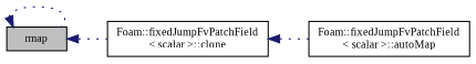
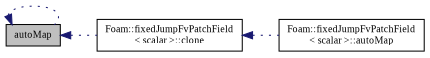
  digraph {
    fontname="Liberation Serif"
    rankdir=LR
    node [color=black fontname="Liberation Serif" fontsize=10 shape=record]
    edge [color=midnightblue dir=back fontname="Liberation Serif" fontsize=10 labelfontname=FreeSans labelfontsize=10 style=dotted]
-   n1 [fillcolor=grey75 fontcolor=black height=0.2 label=rmap style=filled width=0.4]
+   n1 [fillcolor=grey75 fontcolor=black height=0.2 label=autoMap style=filled width=0.4]
    n2 [height=0.2 label="Foam::fixedJumpFvPatchField\l\< scalar \>::clone" width=0.4]
    n3 [height=0.2 label="Foam::fixedJumpFvPatchField\l\< scalar \>::autoMap" width=0.4]
    n1 -> n1
    n1 -> n2
    n2 -> n3
  }
